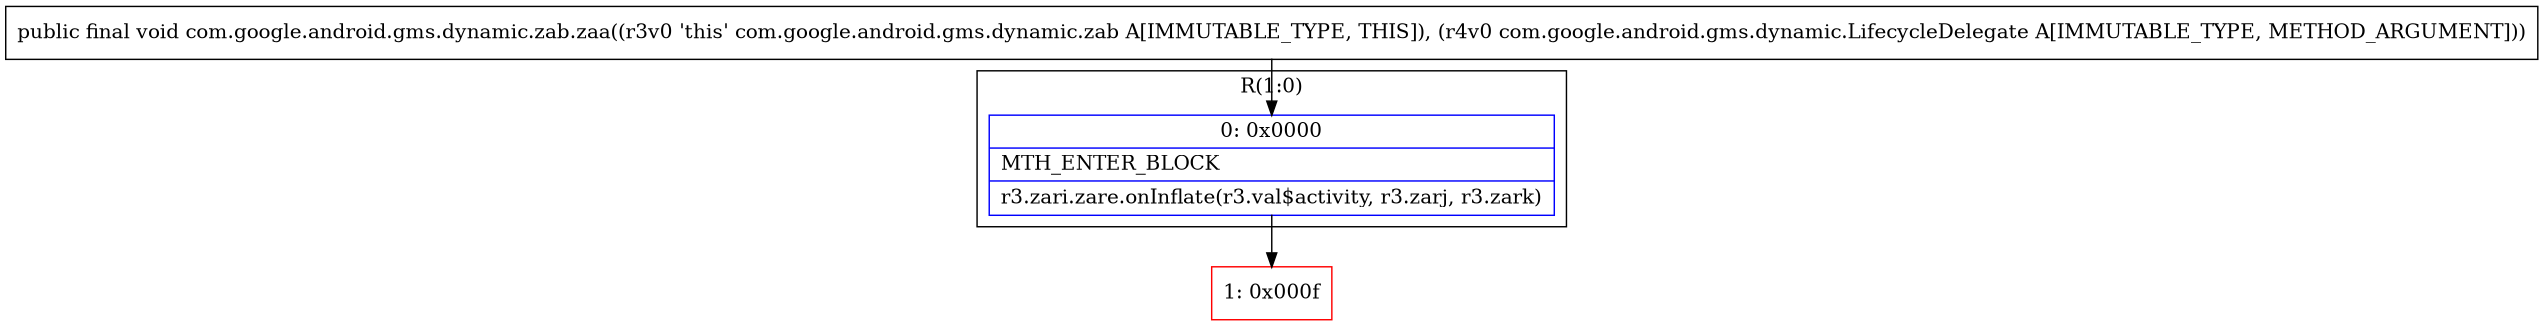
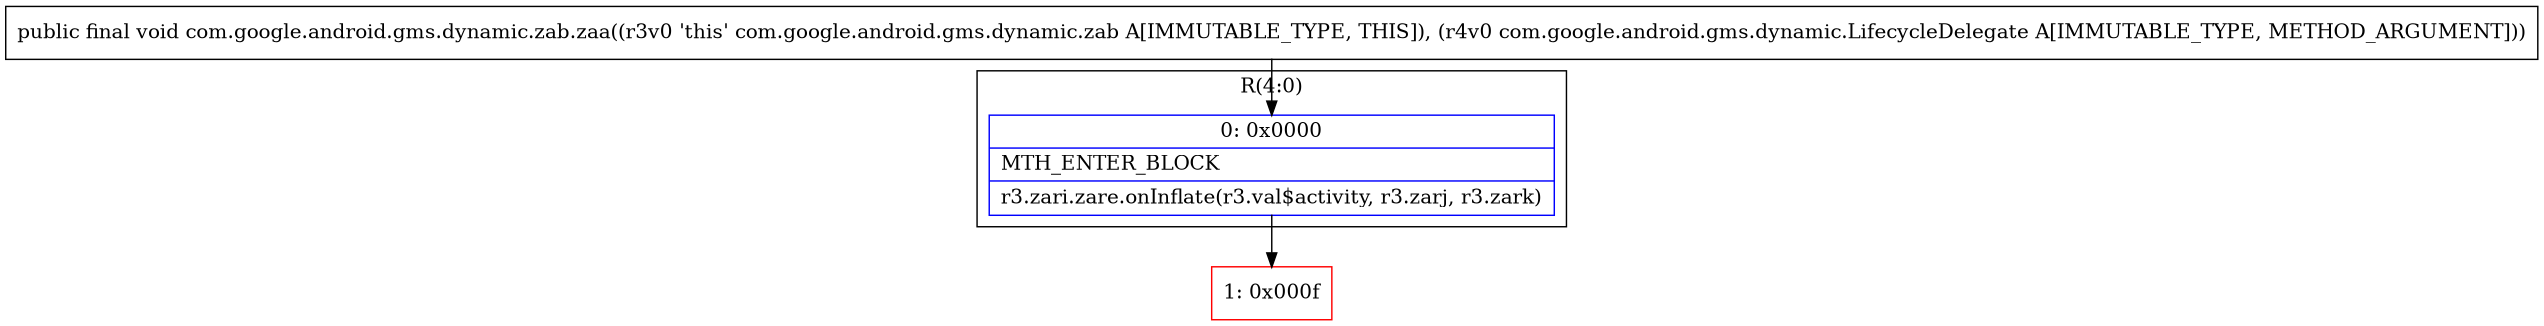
  digraph {
    node [shape=record]
    n1 [color=blue label="{0\:\ 0x0000|MTH_ENTER_BLOCK\l|r3.zari.zare.onInflate(r3.val$activity, r3.zarj, r3.zark)\l}"]
    n2 [color=red label="{1\:\ 0x000f}"]
    n3 [label="{public final void com.google.android.gms.dynamic.zab.zaa((r3v0 'this' com.google.android.gms.dynamic.zab A[IMMUTABLE_TYPE, THIS]), (r4v0 com.google.android.gms.dynamic.LifecycleDelegate A[IMMUTABLE_TYPE, METHOD_ARGUMENT])) }"]
    subgraph cluster_1 {
-     label="R(1:0)"
+     label="R(4:0)"
      n1
    }
    n1 -> n2
    n3 -> n1
  }
